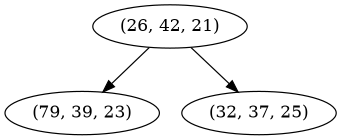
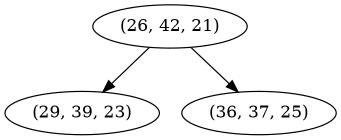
  digraph {
    "(26, 42, 21)"
-   "(29, 39, 23)" [label="(79, 39, 23)"]
-   "(32, 37, 25)"
+   "(29, 39, 23)"
+   "(32, 37, 25)" [label="(36, 37, 25)"]
    "(26, 42, 21)" -> "(29, 39, 23)"
    "(26, 42, 21)" -> "(32, 37, 25)"
  }
